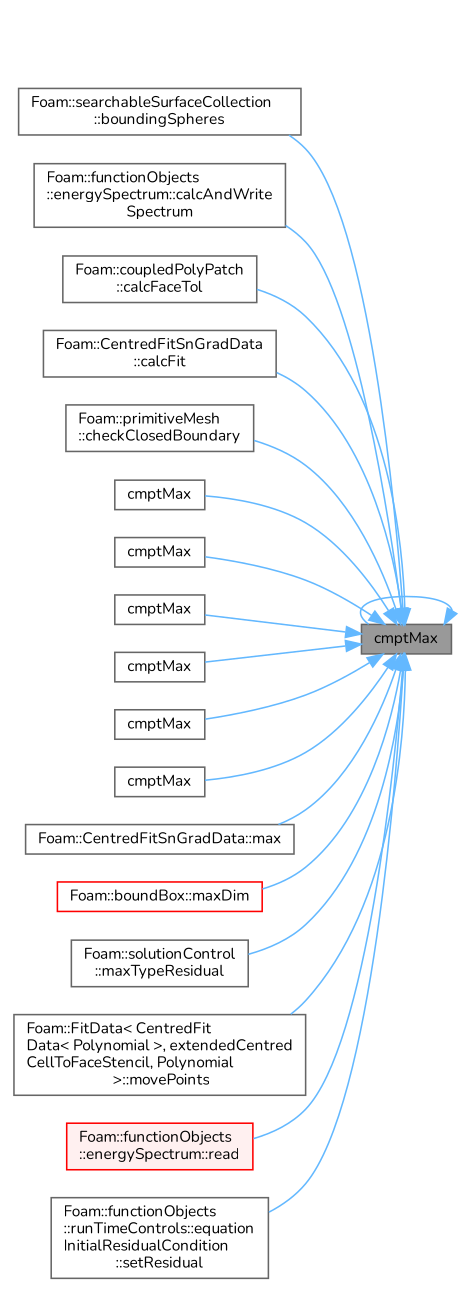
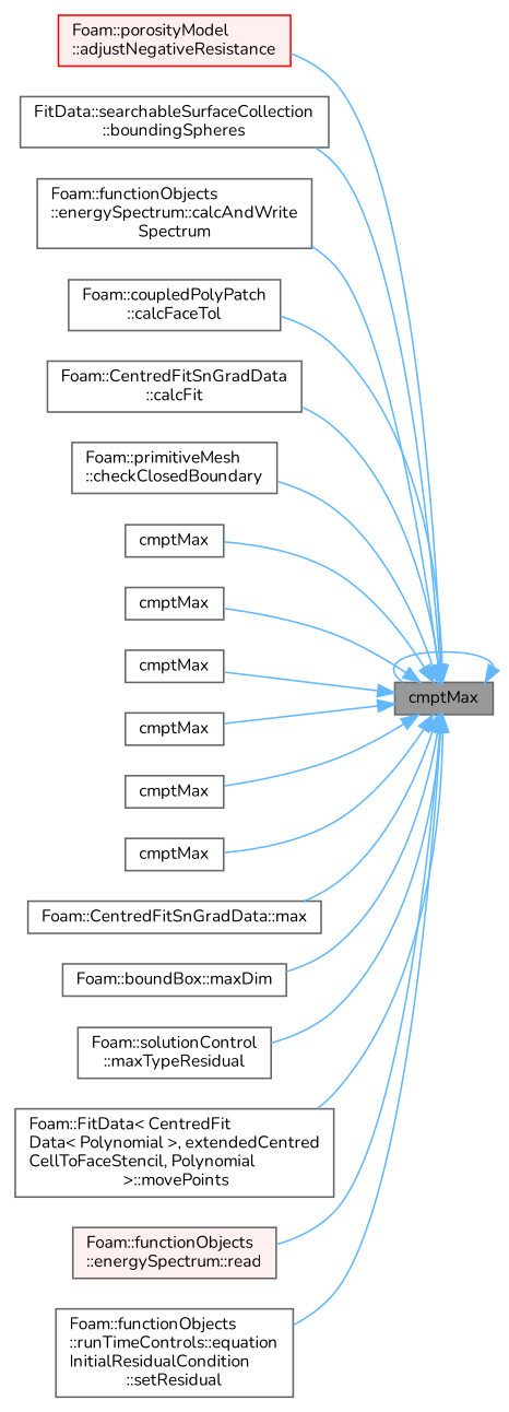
  digraph {
    fontname=Nunito
    rankdir=RL
    node [color=grey40 fillcolor=white fontname=Nunito fontsize=10 shape=box style=filled]
    edge [color=steelblue1 dir=back fontname=Nunito fontsize=10 labelfontname=Helvetica labelfontsize=10 style=solid]
    n1 [color=gray40 fillcolor=grey60 fontcolor=black height=0.2 label=cmptMax width=0.4]
-   n3 [height=0.2 label="Foam::searchableSurfaceCollection\l::boundingSpheres" width=0.4]
+   n2 [color=red fillcolor="#FFF0F0" height=0.2 label="Foam::porosityModel\l::adjustNegativeResistance" width=0.4]
+   n3 [height=0.2 label="FitData::searchableSurfaceCollection\l::boundingSpheres" width=0.4]
    n4 [height=0.2 label="Foam::functionObjects\l::energySpectrum::calcAndWrite\lSpectrum" width=0.4]
    n5 [height=0.2 label="Foam::coupledPolyPatch\l::calcFaceTol" width=0.4]
    n6 [height=0.2 label="Foam::CentredFitSnGradData\l::calcFit" width=0.4]
    n7 [height=0.2 label="Foam::primitiveMesh\l::checkClosedBoundary" width=0.4]
    n8 [height=0.2 label=cmptMax width=0.4]
    n9 [height=0.2 label=cmptMax width=0.4]
    n10 [height=0.2 label=cmptMax width=0.4]
    n11 [height=0.2 label=cmptMax width=0.4]
    n12 [height=0.2 label=cmptMax width=0.4]
    n13 [height=0.2 label=cmptMax width=0.4]
    n14 [height=0.2 label="Foam::CentredFitSnGradData::max" width=0.4]
-   n15 [color=red height=0.2 label="Foam::boundBox::maxDim" width=0.4]
+   n15 [height=0.2 label="Foam::boundBox::maxDim" width=0.4]
    n16 [height=0.2 label="Foam::solutionControl\l::maxTypeResidual" width=0.4]
    n17 [height=0.2 label="Foam::FitData\< CentredFit\lData\< Polynomial \>, extendedCentred\lCellToFaceStencil, Polynomial\l \>::movePoints" width=0.4]
-   n18 [color=red fillcolor="#FFF0F0" height=0.2 label="Foam::functionObjects\l::energySpectrum::read" width=0.4]
+   n18 [fillcolor="#FFF0F0" height=0.2 label="Foam::functionObjects\l::energySpectrum::read" width=0.4]
    n19 [height=0.2 label="Foam::functionObjects\l::runTimeControls::equation\lInitialResidualCondition\l::setResidual" width=0.4]
    n1 -> n1
+   n1 -> n2
    n1 -> n3
    n1 -> n4
    n1 -> n5
    n1 -> n6
    n1 -> n7
    n1 -> n8
    n1 -> n9
    n1 -> n10
    n1 -> n11
    n1 -> n12
    n1 -> n13
    n1 -> n14
    n1 -> n15
    n1 -> n16
    n1 -> n17
    n1 -> n18
    n1 -> n19
  }
